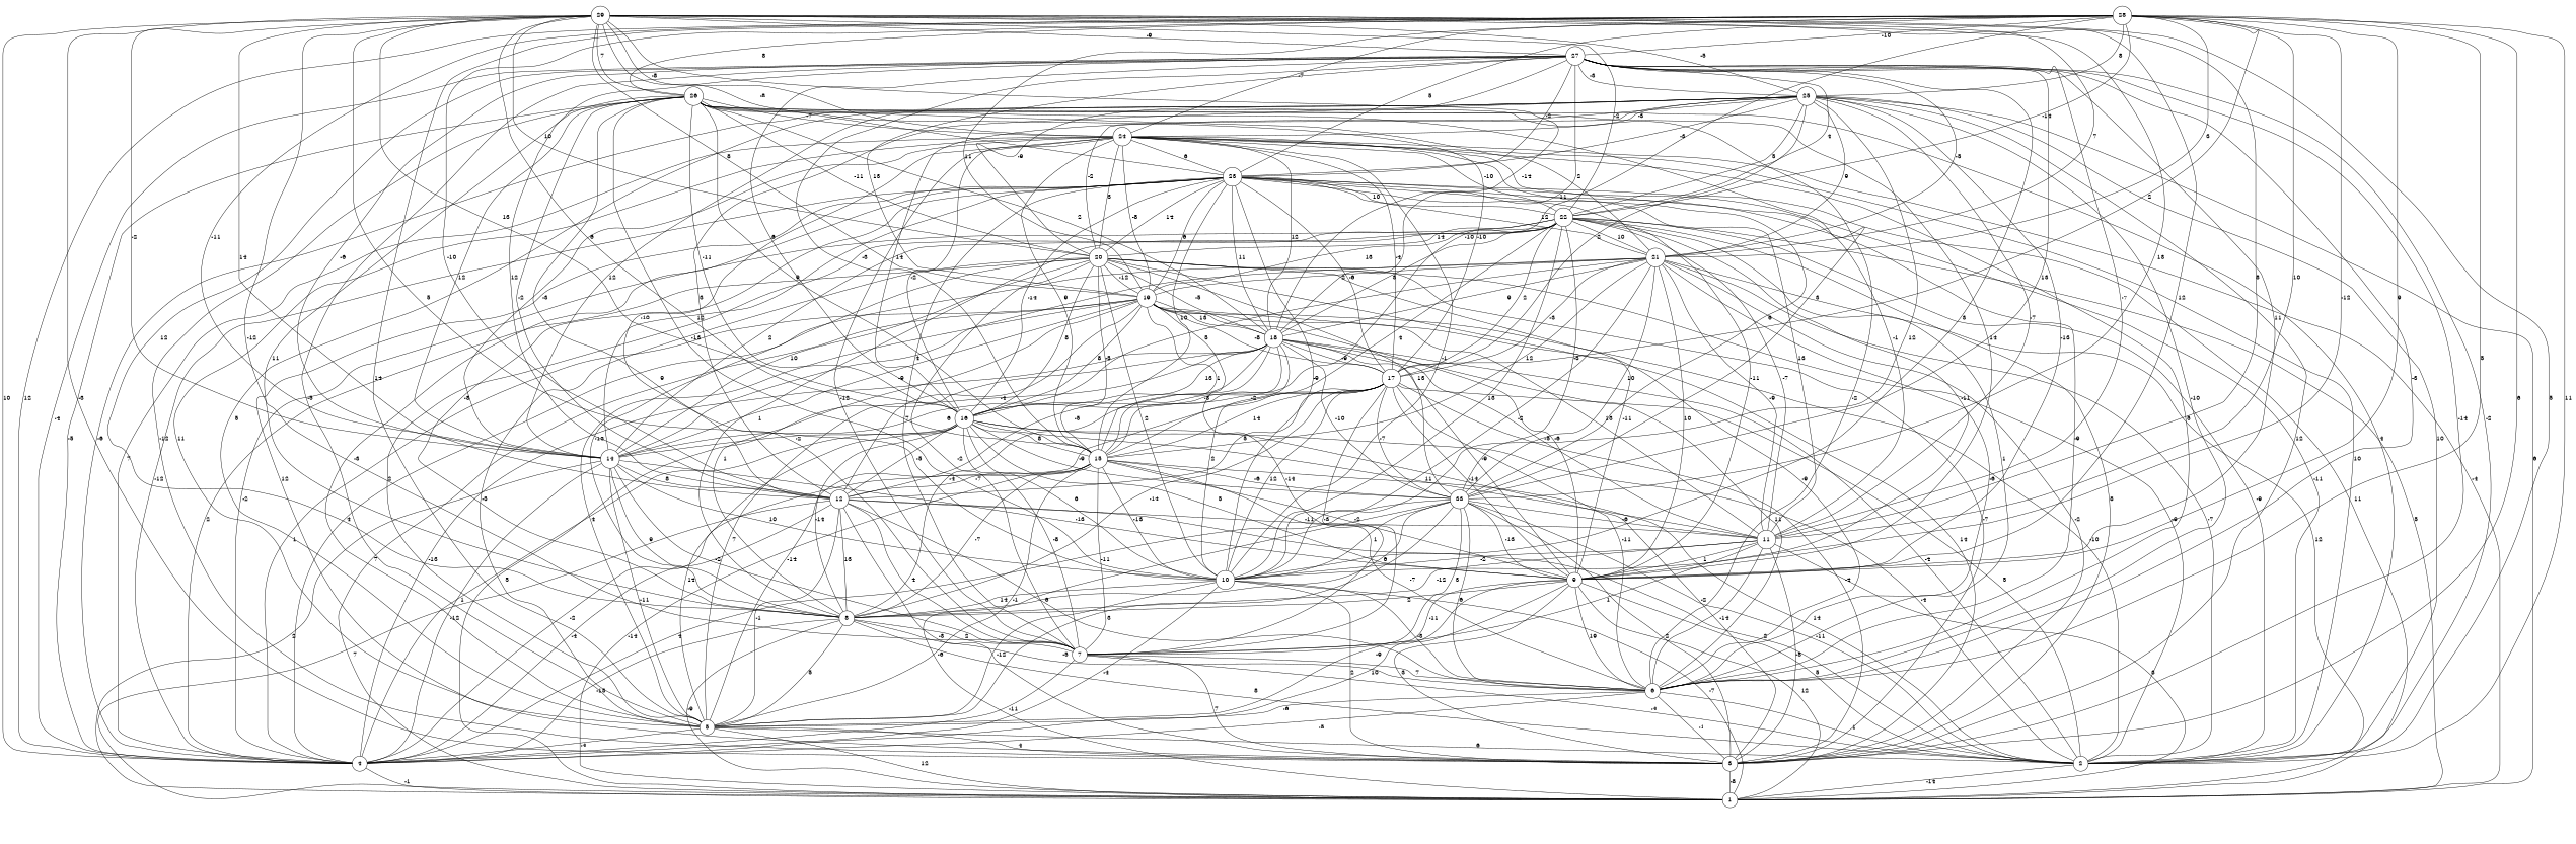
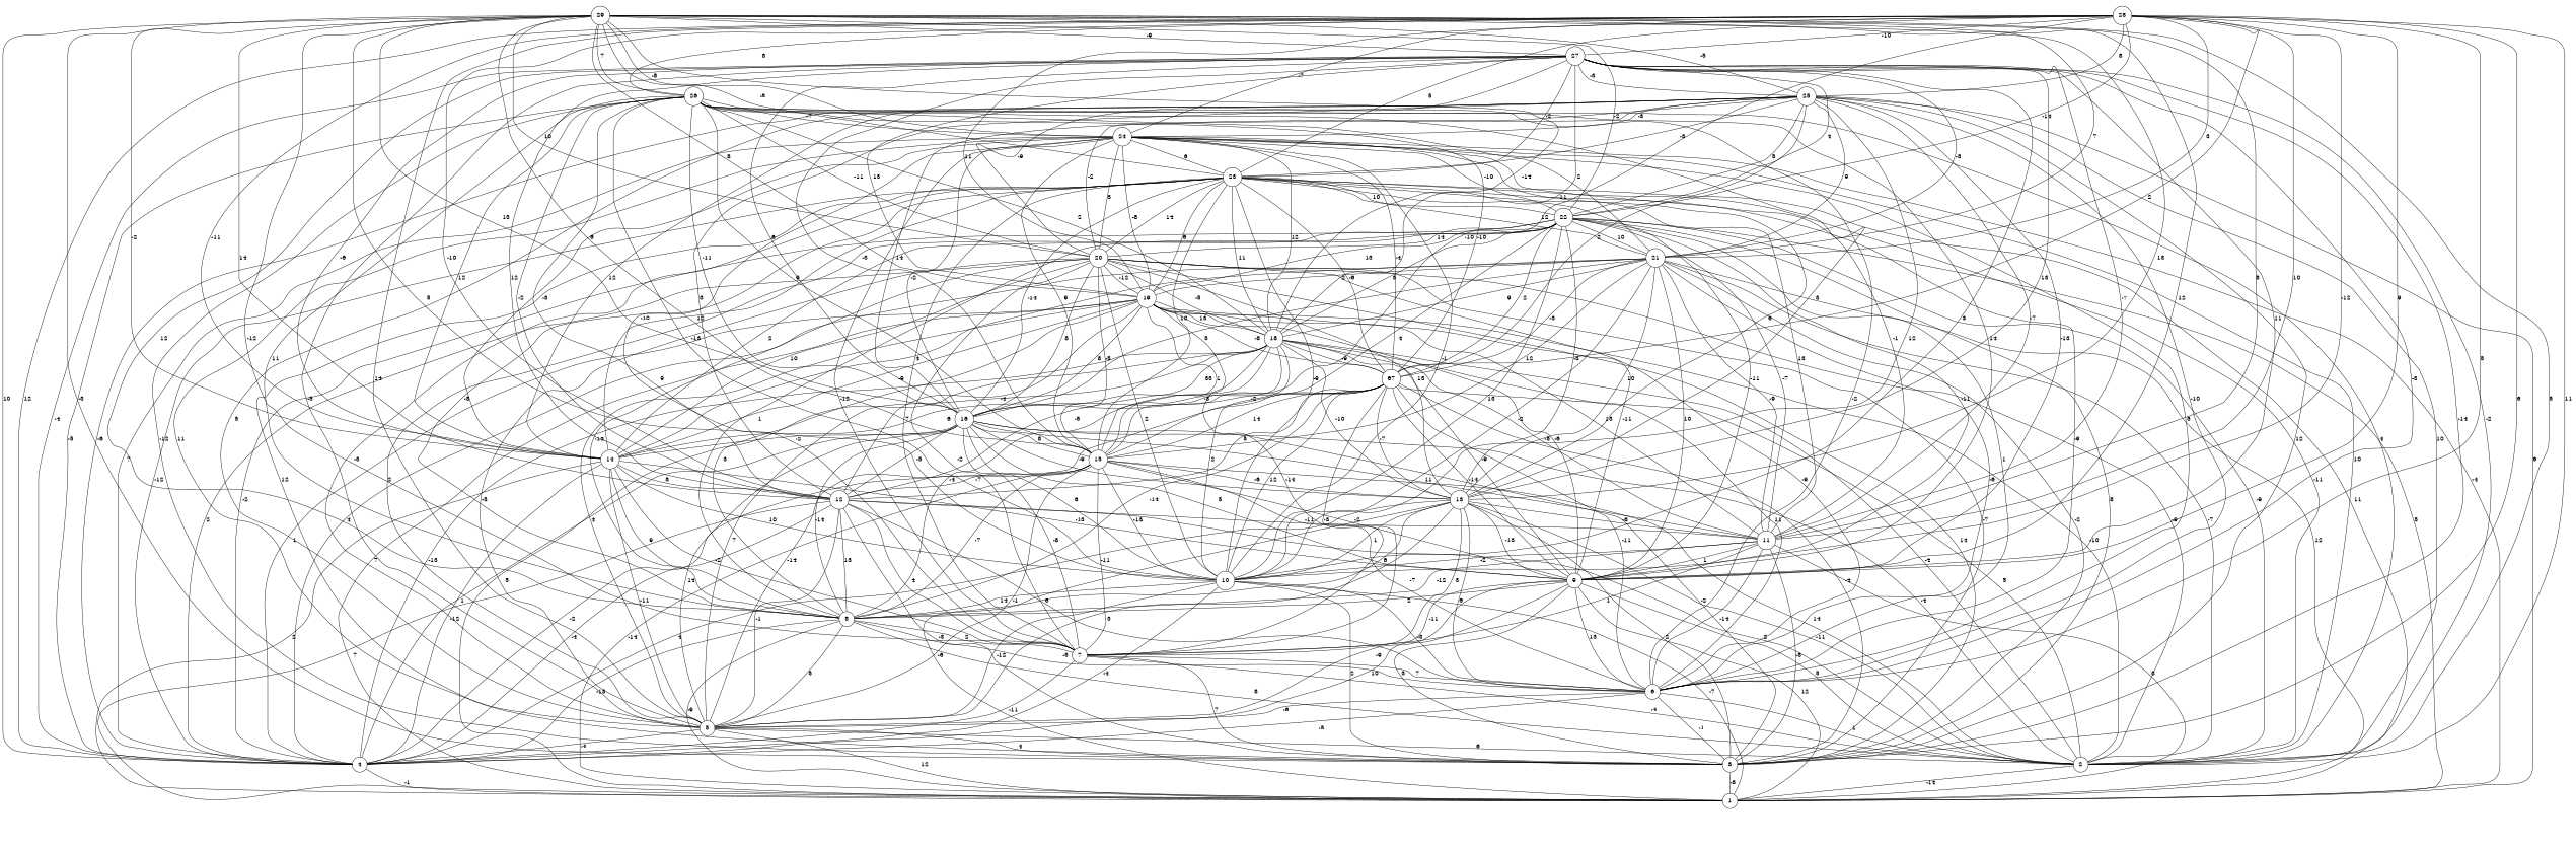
  graph {
    fontname="Helvetica,Arial,sans-serif"
    node [shape=circle]
    29
    2
    3
    4
    7
    9
    10
    11
    12
-   13 [label=33]
+   13
    14
    15
    16
    18
    19
    20
    21
    22
    23
    24
    25
    26
    27
    1
    6
    5
    8
-   17
+   17 [label=67]
    28
    29 -- 2 [label=5]
    29 -- 3 [label=-3]
    29 -- 4 [label=10]
    29 -- 7 [label=-12]
    29 -- 9 [label=12]
    29 -- 10 [label=5]
    29 -- 11 [label=8]
    29 -- 12 [label=14]
    29 -- 13 [label=13]
    29 -- 14 [label=-2]
    29 -- 15 [label=6]
    29 -- 16 [label=13]
    29 -- 18 [label=-14]
    29 -- 19 [label=8]
    29 -- 20 [label=10]
    29 -- 21 [label=7]
    29 -- 22 [label=-2]
    29 -- 23 [label=-8]
    29 -- 24 [label=-8]
    29 -- 25 [label=-5]
    29 -- 26 [label=7]
    29 -- 27 [label=-9]
    2 -- 1 [label=-14]
    3 -- 1 [label=-8]
    4 -- 1 [label=-1]
    7 -- 2 [label=-4]
    7 -- 3 [label=7]
    7 -- 4 [label=-11]
    7 -- 6 [label=7]
    9 -- 2 [label=5]
    9 -- 3 [label=3]
    9 -- 4 [label=10]
    9 -- 7 [label=-11]
    9 -- 1 [label=12]
-   9 -- 6 [label=19]
+   9 -- 6 [label=13]
    9 -- 5 [label=-9]
    9 -- 8 [label=2]
    10 -- 3 [label=2]
    10 -- 4 [label=-4]
    10 -- 1 [label=-7]
    10 -- 6 [label=-3]
    10 -- 5 [label=-12]
    10 -- 8 [label=14]
    11 -- 3 [label=-8]
    11 -- 7 [label=1]
    11 -- 9 [label=1]
    11 -- 10 [label=-2]
    11 -- 1 [label=3]
    11 -- 6 [label=-14]
    11 -- 8 [label=-12]
    12 -- 2 [label=2]
    12 -- 3 [label=-3]
    12 -- 4 [label=-4]
    12 -- 7 [label=4]
    12 -- 11 [label=-11]
    12 -- 1 [label=7]
    12 -- 6 [label=6]
    12 -- 5 [label=-1]
    12 -- 8 [label=13]
    13 -- 2 [label=-11]
    13 -- 3 [label=2]
    13 -- 4 [label=4]
    13 -- 7 [label=3]
    13 -- 9 [label=-13]
    13 -- 10 [label=1]
    13 -- 11 [label=-6]
    13 -- 1 [label=-6]
    13 -- 6 [label=6]
    13 -- 5 [label=3]
    13 -- 8 [label=6]
    14 -- 4 [label=-12]
    14 -- 7 [label=-2]
    14 -- 9 [label=-13]
    14 -- 10 [label=10]
    14 -- 12 [label=8]
    14 -- 1 [label=2]
    14 -- 5 [label=-11]
    14 -- 8 [label=9]
    15 -- 2 [label=14]
    15 -- 4 [label=-2]
    15 -- 7 [label=-11]
    15 -- 9 [label=-2]
    15 -- 10 [label=-13]
    15 -- 12 [label=-7]
    15 -- 13 [label=-6]
    15 -- 1 [label=-14]
    15 -- 6 [label=-7]
    15 -- 5 [label=-1]
    15 -- 8 [label=-7]
    16 -- 2 [label=-4]
    16 -- 3 [label=-2]
    16 -- 4 [label=1]
    16 -- 7 [label=-8]
    16 -- 9 [label=5]
    16 -- 10 [label=6]
    16 -- 11 [label=11]
    16 -- 12 [label=-5]
    16 -- 13 [label=-9]
    16 -- 14 [label=-2]
    16 -- 15 [label=8]
    16 -- 5 [label=14]
    16 -- 8 [label=-14]
    18 -- 2 [label=-4]
    18 -- 4 [label=-13]
    18 -- 9 [label=-9]
    18 -- 10 [label=2]
    18 -- 11 [label=-5]
    18 -- 12 [label=-5]
    18 -- 13 [label=-10]
    18 -- 15 [label=-3]
-   18 -- 16 [label=13]
+   18 -- 16 [label=33]
    18 -- 1 [label=5]
    18 -- 6 [label=11]
    18 -- 5 [label=7]
    18 -- 8 [label=-4]
    18 -- 17 [label=-9]
    19 -- 2 [label=-10]
    19 -- 3 [label=14]
    19 -- 4 [label=1]
    19 -- 7 [label=-14]
    19 -- 9 [label=-6]
    19 -- 11 [label=13]
    19 -- 12 [label=-4]
    19 -- 14 [label=-9]
    19 -- 15 [label=1]
    19 -- 16 [label=8]
    19 -- 18 [label=13]
    19 -- 1 [label=7]
    19 -- 5 [label=4]
-   19 -- 8 [label=1]
+   19 -- 8 [label=3]
    19 -- 17 [label=-8]
    20 -- 2 [label=-9]
    20 -- 3 [label=-7]
    20 -- 4 [label=2]
    20 -- 7 [label=-2]
    20 -- 9 [label=-11]
    20 -- 10 [label=2]
    20 -- 13 [label=13]
    20 -- 14 [label=10]
    20 -- 15 [label=-5]
    20 -- 16 [label=8]
    20 -- 18 [label=-5]
    20 -- 19 [label=-12]
    20 -- 6 [label=-9]
    20 -- 5 [label=-5]
    20 -- 8 [label=-13]
    21 -- 2 [label=-7]
    21 -- 3 [label=-2]
    21 -- 4 [label=4]
    21 -- 9 [label=10]
    21 -- 10 [label=-2]
    21 -- 11 [label=-9]
    21 -- 13 [label=10]
    21 -- 14 [label=4]
    21 -- 15 [label=12]
    21 -- 16 [label=5]
    21 -- 18 [label=9]
    21 -- 19 [label=2]
    21 -- 1 [label=12]
    21 -- 6 [label=-6]
    21 -- 17 [label=-3]
    22 -- 2 [label=-9]
    22 -- 3 [label=8]
    22 -- 4 [label=-2]
    22 -- 9 [label=-11]
    22 -- 10 [label=13]
    22 -- 11 [label=-7]
    22 -- 13 [label=-3]
    22 -- 14 [label=2]
    22 -- 15 [label=4]
    22 -- 18 [label=3]
    22 -- 19 [label=13]
    22 -- 20 [label=14]
    22 -- 21 [label=10]
    22 -- 1 [label=5]
    22 -- 6 [label=1]
    22 -- 5 [label=2]
    22 -- 8 [label=1]
    22 -- 17 [label=2]
    23 -- 2 [label=-11]
    23 -- 3 [label=12]
    23 -- 4 [label=-12]
    23 -- 7 [label=7]
    23 -- 9 [label=-11]
    23 -- 10 [label=-9]
    23 -- 11 [label=13]
    23 -- 14 [label=12]
    23 -- 15 [label=10]
    23 -- 16 [label=-14]
    23 -- 18 [label=11]
    23 -- 19 [label=6]
    23 -- 20 [label=14]
    23 -- 21 [label=12]
    23 -- 22 [label=10]
    23 -- 1 [label=11]
    23 -- 6 [label=-9]
    23 -- 5 [label=-3]
    23 -- 8 [label=-8]
    23 -- 17 [label=-6]
    24 -- 2 [label=10]
    24 -- 4 [label=7]
    24 -- 7 [label=-12]
    24 -- 10 [label=-1]
    24 -- 11 [label=-1]
    24 -- 12 [label=-10]
    24 -- 13 [label=6]
    24 -- 14 [label=-3]
    24 -- 15 [label=9]
    24 -- 16 [label=-2]
    24 -- 18 [label=12]
    24 -- 19 [label=-8]
    24 -- 20 [label=3]
    24 -- 22 [label=-10]
    24 -- 23 [label=6]
    24 -- 1 [label=-4]
    24 -- 6 [label=5]
    24 -- 5 [label=11]
    24 -- 17 [label=-4]
    25 -- 2 [label=10]
    25 -- 3 [label=12]
    25 -- 4 [label=-6]
    25 -- 9 [label=-13]
    25 -- 10 [label=12]
    25 -- 11 [label=-7]
    25 -- 12 [label=3]
    25 -- 14 [label=12]
    25 -- 16 [label=14]
    25 -- 20 [label=-2]
    25 -- 21 [label=9]
    25 -- 22 [label=5]
    25 -- 23 [label=-3]
    25 -- 24 [label=-3]
    25 -- 1 [label=6]
    25 -- 6 [label=-10]
    25 -- 5 [label=5]
    25 -- 17 [label=2]
    26 -- 2 [label=4]
    26 -- 3 [label=-12]
    26 -- 4 [label=-5]
    26 -- 7 [label=9]
    26 -- 9 [label=14]
    26 -- 10 [label=-13]
    26 -- 12 [label=-2]
    26 -- 13 [label=3]
    26 -- 14 [label=12]
    26 -- 15 [label=9]
    26 -- 16 [label=-11]
    26 -- 18 [label=2]
    26 -- 20 [label=-11]
    26 -- 21 [label=2]
    26 -- 24 [label=-7]
    26 -- 6 [label=-2]
    26 -- 8 [label=11]
    26 -- 17 [label=-10]
    27 -- 2 [label=-2]
    27 -- 3 [label=-14]
    27 -- 4 [label=-4]
    27 -- 9 [label=11]
    27 -- 10 [label=3]
    27 -- 11 [label=-7]
    27 -- 12 [label=12]
    27 -- 13 [label=13]
    27 -- 14 [label=-6]
    27 -- 15 [label=-3]
    27 -- 16 [label=6]
    27 -- 18 [label=11]
    27 -- 19 [label=13]
    27 -- 20 [label=-9]
    27 -- 21 [label=-5]
    27 -- 22 [label=4]
    27 -- 23 [label=-2]
    27 -- 25 [label=-3]
    27 -- 6 [label=-3]
    27 -- 5 [label=-5]
    27 -- 8 [label=12]
    6 -- 2 [label=1]
    6 -- 3 [label=-1]
    6 -- 4 [label=-5]
    6 -- 5 [label=-6]
    5 -- 2 [label=6]
    5 -- 3 [label=4]
    5 -- 4 [label=-4]
    5 -- 1 [label=12]
    8 -- 2 [label=8]
    8 -- 4 [label=-13]
    8 -- 7 [label=2]
    8 -- 1 [label=-9]
    8 -- 6 [label=-5]
    8 -- 5 [label=5]
    17 -- 2 [label=5]
    17 -- 3 [label=-4]
    17 -- 7 [label=-3]
    17 -- 9 [label=-14]
    17 -- 10 [label=12]
    17 -- 12 [label=5]
    17 -- 13 [label=-7]
    17 -- 14 [label=6]
    17 -- 15 [label=14]
    17 -- 16 [label=-2]
    17 -- 6 [label=-11]
    17 -- 5 [label=-14]
    17 -- 8 [label=-14]
    28 -- 2 [label=11]
    28 -- 3 [label=6]
    28 -- 4 [label=12]
    28 -- 9 [label=9]
    28 -- 10 [label=-12]
    28 -- 11 [label=10]
    28 -- 12 [label=-10]
    28 -- 14 [label=-11]
    28 -- 15 [label=-10]
    28 -- 19 [label=11]
    28 -- 21 [label=3]
    28 -- 22 [label=-14]
    28 -- 23 [label=5]
    28 -- 24 [label=-7]
    28 -- 25 [label=8]
    28 -- 26 [label=8]
    28 -- 27 [label=-10]
    28 -- 6 [label=5]
    28 -- 5 [label=14]
    28 -- 17 [label=2]
  }
